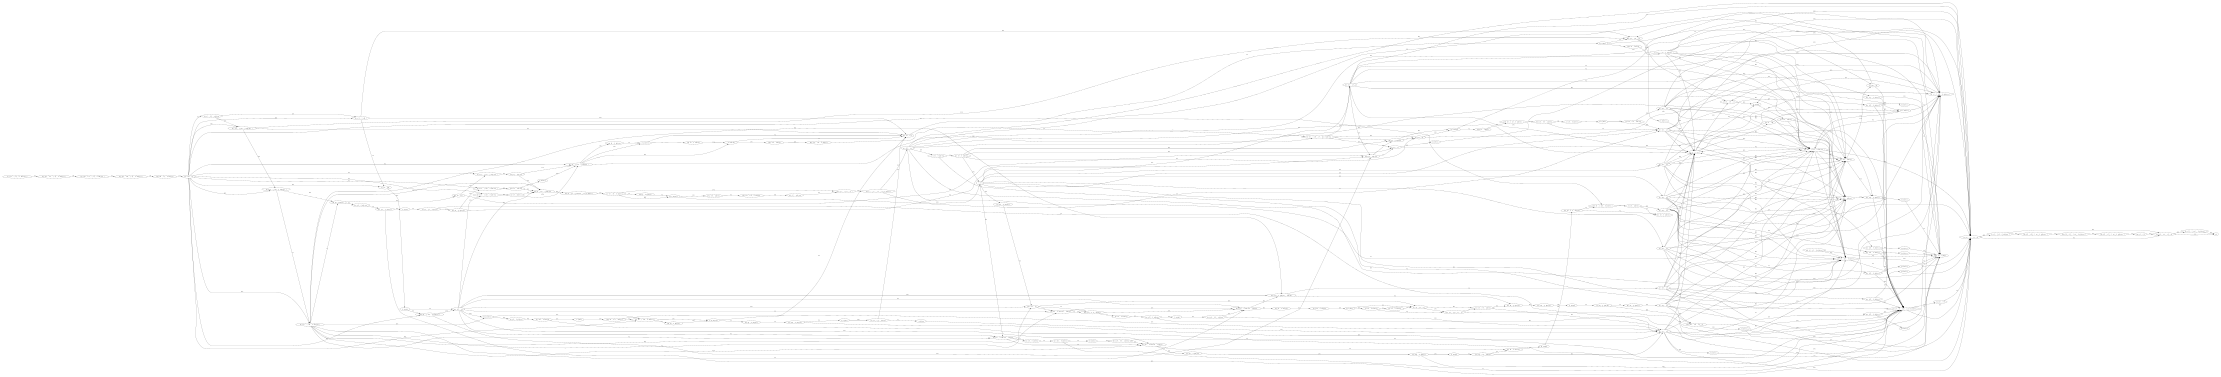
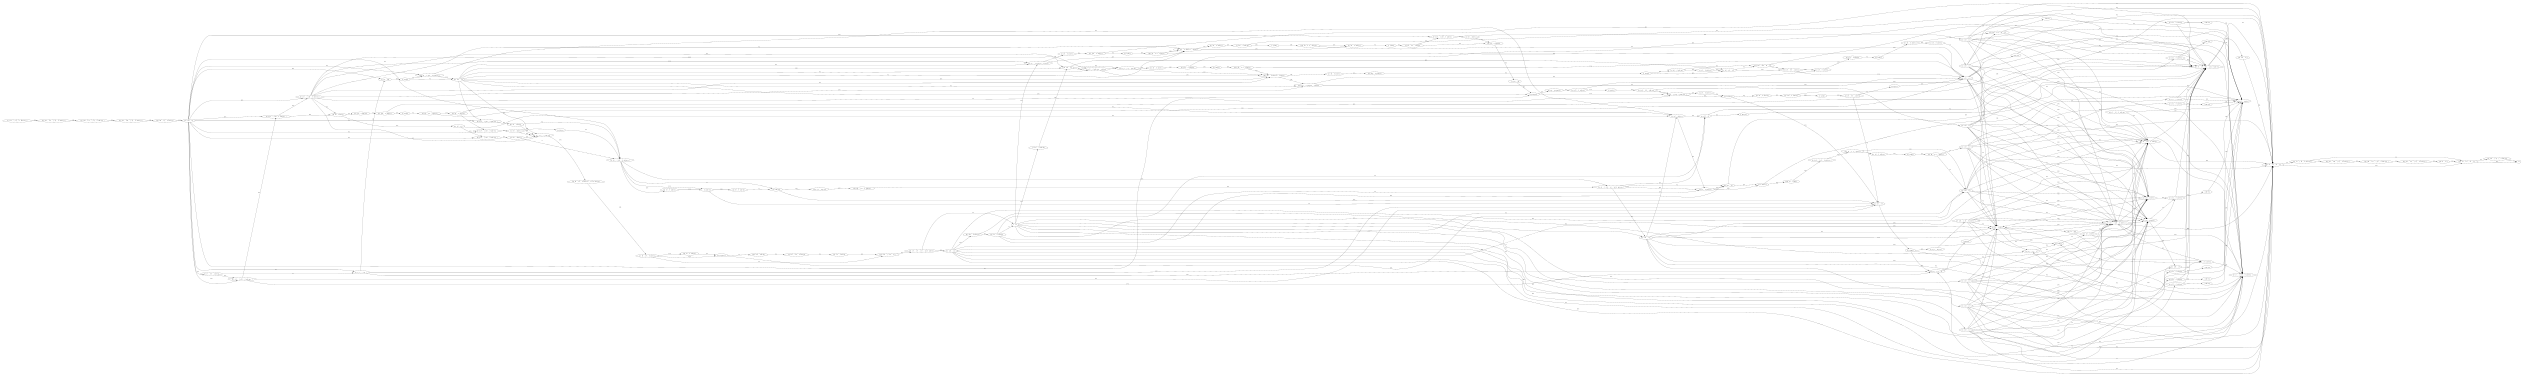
  digraph {
    fontname="Roboto Mono"
    rankdir=LR
    node [fontname="Roboto Mono"]
    edge [fontname="Roboto Mono"]
    n1 [label="str x23 , [ sp , #- address ]!"]
    n2 [label="stp x22 , x21 , [ sp , # address ]"]
    n3 [label="stp x20 , x19 , [ sp , # address ]"]
    n4 [label="stp x29 , x30 , [ sp , # address ]"]
    n5 [label="add x29 , sp , # address"]
    n6 [label="mov x20 , x0"]
    n7 [label="tbz w1 , # 0 , address"]
    n8 [label="ldr x19 , [ x20 ]"]
    n9 [label="ldr x19 , [ x20 , # address ]"]
    n10 [label="mov x0 , x20"]
    n11 [label="ldrb w8 , [ x20 , # address ]"]
    n12 [label="ldrb w9 , [ x20 , # address ]"]
    n13 [label="ldr w9 , [ x20 , # address ]"]
    n14 [label="ldrb w8 , [ x20 , # address ]"]
    n15 [label="ldr w21 , [ x20 , # address ]"]
    n16 [label="ldrb w9 , [ x20 , # address ]"]
    n17 [label="ldrb w9 , [ x20 , # address ]"]
    n18 [label="ldrb w8 , [ x20 , # address ]"]
    n19 [label="ldr w8 , [ x20 , # address ]"]
    n20 [label="mov x0 , x19"]
    n21 [label="add x19 , x19 , x0"]
    n22 [label="bl symbol"]
    n23 [label="mov w21 , w0"]
    n24 [label="cbnz w4 , address"]
    n25 [label="cbz w9 , address"]
    n26 [label="cmp w9 , # address"]
    n27 [label="b.eq address"]
    n28 [label="b.ne address"]
    n29 [label="ldr w9 , [ x10 , x9 , lsl # address ]"]
    n30 [label="cbz w8 , address"]
    n31 [label="and w9 , w21 , # address"]
    n32 [label="tbz w21 , # address , address"]
    n33 [label="cset w19 , eq"]
    n34 [label="tbz w21 , # address , address"]
    n35 [label="tbnz w21 , # address , address"]
    n36 [label="tbz w21 , # address , address"]
    n37 [label="tbnz w21 , # address , address"]
    n38 [label="b.eq address"]
    n39 [label="cbnz w9 , address"]
    n40 [label="cbnz w9 , address"]
    n41 [label="cbz w8 , address"]
    n42 [label="cmp w8 , # address"]
    n43 [label="b.lo address"]
    n44 [label="bl symbol"]
    n45 [label="b address"]
    n46 [label="sub x0 , x19 , x2"]
    n47 [label="mov w22 , w9"]
    n48 [label="cmp w9 , # address"]
    n49 [label="sub w9 , w9 , # address , lsl # address"]
    n50 [label="mov w0 , # address"]
    n51 [label="tbnz w19 , # 0 , address"]
    n52 [label="orr w8 , w0 , w19"]
    n53 [label="mov w0 , # address"]
    n54 [label="mov w0 , # address"]
    n55 [label="mov w0 , # address"]
    n56 [label="mov w0 , # address"]
    n57 [label="mov x23 , xzr"]
    n58 [label="mov w0 , # address"]
    n59 [label="cmp w9 , # address"]
    n60 [label="adrp x10 , address"]
    n61 [label="mov w22 , w9"]
    n62 [label="mov x23 , xzr"]
    n63 [label="lsr w9 , w9 , # address"]
    n64 [label="mov w0 , # address"]
    n65 [label="mov w8 , wzr"]
    n66 [label="mov w22 , # address"]
    n67 [label="bl symbol"]
    n68 [label="add x9 , x9 , w22 , uxtw # address"]
    n69 [label="adrp x8 , address"]
    n70 [label="mov x20 , x0"]
    n71 [label="cmp w9 , # address"]
    n72 [label="b.hi address"]
    n73 [label="ldrb w12 , [ x10 , x9 ]"]
    n74 [label="mov x23 , xzr"]
    n75 [label="adrp x10 , address"]
    n76 [label="add x11 , x11 , x12 , lsl # address"]
    n77 [label="cbz x23 , address"]
    n78 [label="mov w22 , # address"]
    n79 [label="ldr x2 , [ x23 ]"]
    n80 [label="add x8 , x23 , # address"]
    n81 [label="csel x8 , x9 , x8 , eq"]
    n82 [label="ldr x23 , [ x23 , # address ]"]
    n83 [label="ldr x1 , [ x23 , # address ]"]
    n84 [label="cbz x23 , address"]
    n85 [label="add x10 , x10 , # address"]
    n86 [label="mov w22 , # address"]
    n87 [label="b address"]
    n88 [label="b.hi address"]
    n89 [label="cmp x2 , x20"]
    n90 [label="bl symbol"]
    n91 [label="ldr x9 , [ x8 , # address ]"]
    n92 [label="csel x0 , xzr , x8 , eq"]
    n93 [label="adr x11 , address"]
    n94 [label="tbz w0 , # 0 , address"]
    n95 [label="cmp x23 , # 0"]
    n96 [label="mov w8 , # address"]
    n97 [label="mov x23 , xzr"]
    n98 [label="b address"]
    n99 [label="adrp x9 , symbol"]
    n100 [label="ldr x23 , [ x8 , # address ]"]
    n101 [label="b address"]
    n102 [label="add x10 , x10 , # address"]
    n103 [label="add x9 , x9 , # address"]
    n104 [label="mov x23 , xzr"]
    n105 [label="br x11"]
    n106 [label="mov w22 , # address"]
    n107 [label="mov x23 , xzr"]
    n108 [label="tst w21 , # address"]
    n109 [label="mov x23 , xzr"]
    n110 [label="mov x23 , xzr"]
    n111 [label="mov w9 , # address"]
    n112 [label="b address"]
    n113 [label="b.ne address"]
    n114 [label="mov w22 , # address"]
    n115 [label="mov w22 , # address"]
    n116 [label="mov w22 , # address"]
    n117 [label="b address"]
    n118 [label="b address"]
    n119 [label="mov w22 , # address"]
    n120 [label="b address"]
    n121 [label="b address"]
    n122 [label="cbnz w0 , address"]
    n123 [label="ldp x29 , x30 , [ sp , # address ]"]
    n124 [label="ldr x23 , [ sp ] , # address"]
    n125 [label=ret]
    n126 [label="ldp x20 , x19 , [ sp , # address ]"]
    n127 [label="ldp x22 , x21 , [ sp , # address ]"]
    n128 [label="cmp x9 , # 0"]
    n129 [label="adrp x8 , symbol"]
    n130 [label="mov w0 , # address"]
    n131 [label="csel w22 , w20 , w9 , ne"]
    n132 [label="tbnz w8 , # 0 , address"]
    n133 [label="mov w20 , # address"]
    n134 [label="mov w22 , # address"]
    n135 [label="bl symbol"]
    n136 [label="mov w22 , # address"]
    n137 [label="bl symbol"]
    n138 [label="ldrb w8 , [ x8 , # address ]"]
    n139 [label="tbnz w8 , # 0 , address"]
    n140 [label="bl symbol"]
    n141 [label="mov w19 , # address"]
    n142 [label="mov w22 , # address"]
    n143 [label="bl symbol"]
    n144 [label="tbz w0 , # 0 , address"]
    n145 [label="bl symbol"]
    n146 [label="tbnz w0 , # 0 , address"]
    n147 [label="mov w0 , # address"]
    n148 [label="bl symbol"]
    n149 [label="tbz w0 , # 0 , address"]
    n150 [label="tst w0 , # address"]
    n151 [label="mov w9 , # address"]
    n152 [label="bl symbol"]
    n153 [label="b address"]
    n154 [label="tbnz w0 , # 0 , address"]
    n155 [label="mov w8 , # address"]
+   n156 [label="tst w21 , w8"]
    n157 [label="mov x23 , xzr"]
    n158 [label="tbnz w0 , # 0 , address"]
    n159 [label="mov x23 , xzr"]
    n160 [label="mov w22 , # address"]
    n161 [label="tst w0 , # address"]
    n162 [label="mov w8 , # address"]
    n163 [label="csel w22 , w19 , w8 , ne"]
    n164 [label="mov x23 , xzr"]
    n165 [label="b address"]
    n166 [label="mov w22 , # address"]
    n167 [label="mov w0 , # address"]
    n168 [label="bl symbol"]
    n169 [label="mov w22 , # address"]
    n170 [label="b address"]
    n171 [label="mov w22 , # address"]
    n172 [label="bl symbol"]
    n173 [label="tbnz w0 , # 0 , address"]
    n174 [label="tbz w0 , # 0 , address"]
    n175 [label="b address"]
    n1 -> n2 [label=CFG]
    n2 -> n3 [label=CFG]
    n3 -> n4 [label=CFG]
    n4 -> n5 [label=CFG]
    n5 -> n6 [label=CFG]
    n6 -> n7 [label=CFG]
    n6 -> n8 [label=DFG]
    n6 -> n9 [label=DFG]
    n6 -> n10 [label=DFG]
    n6 -> n11 [label=DFG]
    n6 -> n12 [label=DFG]
    n6 -> n13 [label=DFG]
    n6 -> n14 [label=DFG]
    n6 -> n15 [label=DFG]
    n6 -> n16 [label=DFG]
    n6 -> n17 [label=DFG]
    n6 -> n18 [label=DFG]
    n6 -> n19 [label=DFG]
    n7 -> n8 [label=CFG]
    n7 -> n9 [label=CFG]
    n8 -> n10 [label=CFG]
    n8 -> n20 [label=DFG]
    n8 -> n21 [label=DFG]
    n9 -> n14 [label=CFG]
    n9 -> n20 [label=DFG]
    n9 -> n21 [label=DFG]
    n10 -> n22 [label=DFG]
    n11 -> n23 [label=CFG]
    n11 -> n24 [label=DFG]
    n12 -> n25 [label=DFG]
    n13 -> n26 [label=CFG]
    n13 -> n27 [label=DFG]
    n13 -> n28 [label=DFG]
    n13 -> n29 [label=DFG]
    n14 -> n15 [label=CFG]
    n14 -> n30 [label=DFG]
    n15 -> n30 [label=CFG]
    n15 -> n31 [label=DFG]
    n15 -> n32 [label=DFG]
    n15 -> n33 [label=DFG]
    n15 -> n34 [label=DFG]
    n15 -> n35 [label=DFG]
    n15 -> n36 [label=DFG]
    n15 -> n37 [label=DFG]
    n15 -> n38 [label=DFG]
    n16 -> n39 [label=DFG]
    n17 -> n40 [label=DFG]
    n18 -> n41 [label=DFG]
    n19 -> n42 [label=CFG]
    n19 -> n43 [label=DFG]
    n20 -> n44 [label=DFG]
    n21 -> n45 [label=CFG]
    n21 -> n46 [label=DFG]
    n22 -> n11 [label=CFG]
    n22 -> n23 [label=DFG]
    n23 -> n12 [label=CFG]
    n23 -> n31 [label=DFG]
    n23 -> n32 [label=DFG]
    n23 -> n33 [label=DFG]
    n23 -> n34 [label=DFG]
    n23 -> n35 [label=DFG]
    n23 -> n36 [label=DFG]
    n23 -> n37 [label=DFG]
    n23 -> n38 [label=DFG]
    n24 -> n47 [label=CFG]
    n24 -> n48 [label=CFG]
    n25 -> n13 [label=CFG]
    n25 -> n31 [label=CFG]
    n26 -> n27 [label=CFG]
    n27 -> n20 [label=CFG]
    n27 -> n59 [label=CFG]
    n28 -> n20 [label=CFG]
    n28 -> n60 [label=CFG]
    n29 -> n47 [label=DFG]
    n29 -> n48 [label=DFG]
    n29 -> n61 [label=DFG]
    n29 -> n62 [label=CFG]
    n30 -> n64 [label=CFG]
    n30 -> n65 [label=CFG]
    n31 -> n49 [label=DFG]
    n32 -> n36 [label=CFG]
    n32 -> n50 [label=CFG]
    n33 -> n34 [label=CFG]
    n33 -> n51 [label=DFG]
    n33 -> n52 [label=DFG]
    n34 -> n35 [label=CFG]
    n34 -> n51 [label=CFG]
    n35 -> n37 [label=CFG]
    n35 -> n53 [label=CFG]
    n36 -> n54 [label=CFG]
    n36 -> n55 [label=CFG]
    n37 -> n56 [label=CFG]
    n37 -> n57 [label=CFG]
    n38 -> n19 [label=CFG]
    n38 -> n58 [label=CFG]
    n39 -> n13 [label=CFG]
    n39 -> n31 [label=CFG]
    n40 -> n31 [label=CFG]
    n40 -> n121 [label=CFG]
    n41 -> n155 [label=CFG]
    n41 -> n157 [label=CFG]
    n42 -> n43 [label=CFG]
    n43 -> n20 [label=CFG]
    n43 -> n167 [label=CFG]
    n44 -> n21 [label=DFG]
    n44 -> n69 [label=CFG]
    n44 -> n70 [label=DFG]
    n45 -> n79 [label=CFG]
    n46 -> n90 [label=DFG]
    n47 -> n68 [label=DFG]
    n47 -> n112 [label=CFG]
    n48 -> n61 [label=CFG]
    n48 -> n113 [label=DFG]
    n49 -> n63 [label=DFG]
    n50 -> n119 [label=CFG]
    n51 -> n35 [label=CFG]
    n51 -> n130 [label=CFG]
    n52 -> n131 [label=CFG]
    n52 -> n132 [label=DFG]
    n53 -> n133 [label=CFG]
    n54 -> n135 [label=CFG]
    n55 -> n136 [label=CFG]
    n56 -> n141 [label=CFG]
    n57 -> n77 [label=DFG]
    n57 -> n79 [label=DFG]
    n57 -> n80 [label=DFG]
    n57 -> n81 [label=DFG]
    n57 -> n82 [label=DFG]
    n57 -> n83 [label=DFG]
    n57 -> n84 [label=DFG]
    n57 -> n142 [label=CFG]
    n58 -> n166 [label=CFG]
    n59 -> n28 [label=CFG]
    n60 -> n102 [label=CFG]
    n61 -> n68 [label=DFG]
    n61 -> n113 [label=CFG]
    n62 -> n24 [label=CFG]
    n62 -> n77 [label=DFG]
    n62 -> n79 [label=DFG]
    n62 -> n80 [label=DFG]
    n62 -> n81 [label=DFG]
    n62 -> n82 [label=DFG]
    n62 -> n83 [label=DFG]
    n62 -> n84 [label=DFG]
    n63 -> n71 [label=CFG]
    n63 -> n72 [label=DFG]
    n63 -> n73 [label=DFG]
    n64 -> n66 [label=CFG]
    n65 -> n16 [label=CFG]
    n65 -> n24 [label=DFG]
    n66 -> n67 [label=CFG]
    n66 -> n68 [label=DFG]
    n67 -> n94 [label=DFG]
    n68 -> n81 [label=DFG]
    n68 -> n95 [label=CFG]
    n69 -> n100 [label=CFG]
    n70 -> n21 [label=CFG]
    n70 -> n88 [label=DFG]
    n71 -> n72 [label=CFG]
    n72 -> n74 [label=CFG]
    n72 -> n75 [label=CFG]
    n73 -> n76 [label=DFG]
    n74 -> n77 [label=DFG]
    n74 -> n78 [label=CFG]
    n74 -> n79 [label=DFG]
    n74 -> n80 [label=DFG]
    n74 -> n81 [label=DFG]
    n74 -> n82 [label=DFG]
    n74 -> n83 [label=DFG]
    n74 -> n84 [label=DFG]
    n75 -> n85 [label=CFG]
    n76 -> n104 [label=CFG]
    n76 -> n105 [label=DFG]
    n77 -> n70 [label=CFG]
    n77 -> n86 [label=CFG]
    n78 -> n68 [label=DFG]
    n78 -> n87 [label=CFG]
    n79 -> n46 [label=DFG]
    n79 -> n88 [label=DFG]
    n79 -> n89 [label=CFG]
    n79 -> n90 [label=DFG]
    n80 -> n68 [label=CFG]
    n80 -> n81 [label=DFG]
    n81 -> n91 [label=DFG]
    n81 -> n92 [label=DFG]
    n82 -> n77 [label=DFG]
    n82 -> n79 [label=DFG]
    n82 -> n80 [label=DFG]
    n82 -> n81 [label=DFG]
    n82 -> n83 [label=DFG]
    n82 -> n84 [label=DFG]
    n83 -> n46 [label=CFG]
    n83 -> n90 [label=DFG]
    n84 -> n79 [label=CFG]
    n84 -> n86 [label=CFG]
    n85 -> n93 [label=CFG]
    n86 -> n68 [label=DFG]
    n86 -> n101 [label=CFG]
    n87 -> n99 [label=CFG]
    n88 -> n82 [label=CFG]
    n88 -> n83 [label=CFG]
    n89 -> n88 [label=CFG]
    n90 -> n122 [label=DFG]
    n91 -> n92 [label=DFG]
    n91 -> n123 [label=CFG]
    n92 -> n124 [label=CFG]
    n92 -> n125 [label=DFG]
    n93 -> n73 [label=CFG]
    n94 -> n96 [label=CFG]
    n94 -> n97 [label=CFG]
    n95 -> n81 [label=CFG]
    n96 -> n17 [label=CFG]
    n96 -> n24 [label=DFG]
    n97 -> n77 [label=DFG]
    n97 -> n79 [label=DFG]
    n97 -> n80 [label=DFG]
    n97 -> n81 [label=DFG]
    n97 -> n82 [label=DFG]
    n97 -> n83 [label=DFG]
    n97 -> n84 [label=DFG]
    n97 -> n98 [label=CFG]
    n98 -> n99 [label=CFG]
    n100 -> n77 [label=DFG]
    n100 -> n79 [label=DFG]
    n100 -> n80 [label=DFG]
    n100 -> n81 [label=DFG]
    n100 -> n82 [label=DFG]
    n100 -> n83 [label=DFG]
    n100 -> n84 [label=DFG]
    n101 -> n99 [label=CFG]
    n102 -> n29 [label=CFG]
    n103 -> n80 [label=CFG]
    n103 -> n99 [label=CFG]
    n104 -> n77 [label=DFG]
    n104 -> n79 [label=DFG]
    n104 -> n80 [label=DFG]
    n104 -> n81 [label=DFG]
    n104 -> n82 [label=DFG]
    n104 -> n83 [label=DFG]
    n104 -> n84 [label=DFG]
    n104 -> n106 [label=CFG]
    n105 -> n32 [label=CFG]
    n105 -> n62 [label=CFG]
    n105 -> n74 [label=CFG]
    n105 -> n99 [label=CFG]
    n105 -> n107 [label=CFG]
    n105 -> n108 [label=CFG]
    n105 -> n109 [label=CFG]
    n105 -> n110 [label=CFG]
    n106 -> n68 [label=DFG]
    n106 -> n111 [label=CFG]
    n107 -> n77 [label=DFG]
    n107 -> n79 [label=DFG]
    n107 -> n80 [label=DFG]
    n107 -> n81 [label=DFG]
    n107 -> n82 [label=DFG]
    n107 -> n83 [label=DFG]
    n107 -> n84 [label=DFG]
    n107 -> n114 [label=CFG]
    n108 -> n33 [label=CFG]
    n109 -> n77 [label=DFG]
    n109 -> n79 [label=DFG]
    n109 -> n80 [label=DFG]
    n109 -> n81 [label=DFG]
    n109 -> n82 [label=DFG]
    n109 -> n83 [label=DFG]
    n109 -> n84 [label=DFG]
    n109 -> n115 [label=CFG]
    n110 -> n77 [label=DFG]
    n110 -> n79 [label=DFG]
    n110 -> n80 [label=DFG]
    n110 -> n81 [label=DFG]
    n110 -> n82 [label=DFG]
    n110 -> n83 [label=DFG]
    n110 -> n84 [label=DFG]
    n110 -> n116 [label=CFG]
    n111 -> n47 [label=DFG]
    n111 -> n48 [label=DFG]
    n111 -> n61 [label=DFG]
    n111 -> n105 [label=CFG]
    n112 -> n99 [label=CFG]
    n113 -> n99 [label=CFG]
    n113 -> n129 [label=CFG]
    n114 -> n68 [label=DFG]
    n114 -> n117 [label=CFG]
    n115 -> n68 [label=DFG]
    n115 -> n118 [label=CFG]
    n116 -> n68 [label=DFG]
    n116 -> n120 [label=CFG]
    n117 -> n99 [label=CFG]
    n118 -> n99 [label=CFG]
    n119 -> n68 [label=DFG]
    n119 -> n137 [label=CFG]
    n120 -> n99 [label=CFG]
    n121 -> n13 [label=CFG]
    n122 -> n82 [label=CFG]
    n122 -> n86 [label=CFG]
    n123 -> n126 [label=CFG]
    n124 -> n125 [label=CFG]
    n126 -> n127 [label=CFG]
    n127 -> n128 [label=CFG]
    n128 -> n92 [label=CFG]
    n129 -> n138 [label=CFG]
    n130 -> n134 [label=CFG]
    n131 -> n68 [label=DFG]
    n131 -> n132 [label=CFG]
    n132 -> n56 [label=CFG]
    n132 -> n97 [label=CFG]
    n133 -> n140 [label=CFG]
    n134 -> n68 [label=DFG]
    n134 -> n143 [label=CFG]
    n135 -> n144 [label=DFG]
    n136 -> n68 [label=DFG]
    n136 -> n145 [label=CFG]
    n137 -> n146 [label=DFG]
    n138 -> n139 [label=DFG]
    n139 -> n74 [label=CFG]
    n139 -> n147 [label=CFG]
    n140 -> n52 [label=DFG]
    n140 -> n150 [label=DFG]
    n141 -> n152 [label=CFG]
    n142 -> n68 [label=DFG]
    n142 -> n153 [label=CFG]
    n143 -> n154 [label=DFG]
    n144 -> n18 [label=CFG]
    n144 -> n155 [label=CFG]
    n145 -> n158 [label=DFG]
    n146 -> n36 [label=CFG]
    n146 -> n97 [label=CFG]
    n147 -> n148 [label=CFG]
    n148 -> n149 [label=DFG]
    n149 -> n74 [label=CFG]
    n149 -> n159 [label=CFG]
    n150 -> n131 [label=DFG]
    n150 -> n151 [label=CFG]
    n151 -> n52 [label=CFG]
    n152 -> n161 [label=DFG]
    n153 -> n99 [label=CFG]
    n154 -> n35 [label=CFG]
    n154 -> n97 [label=CFG]
+   n155 -> n156 [label=CFG]
+   n156 -> n38 [label=CFG]
    n157 -> n77 [label=DFG]
    n157 -> n79 [label=DFG]
    n157 -> n80 [label=DFG]
    n157 -> n81 [label=DFG]
    n157 -> n82 [label=DFG]
    n157 -> n83 [label=DFG]
    n157 -> n84 [label=DFG]
    n157 -> n169 [label=CFG]
    n158 -> n54 [label=CFG]
    n158 -> n97 [label=CFG]
    n159 -> n77 [label=DFG]
    n159 -> n79 [label=DFG]
    n159 -> n80 [label=DFG]
    n159 -> n81 [label=DFG]
    n159 -> n82 [label=DFG]
    n159 -> n83 [label=DFG]
    n159 -> n84 [label=DFG]
    n159 -> n160 [label=CFG]
    n160 -> n68 [label=DFG]
    n160 -> n99 [label=CFG]
    n161 -> n162 [label=CFG]
    n161 -> n163 [label=DFG]
    n162 -> n164 [label=CFG]
    n163 -> n68 [label=DFG]
    n163 -> n165 [label=CFG]
    n164 -> n77 [label=DFG]
    n164 -> n79 [label=DFG]
    n164 -> n80 [label=DFG]
    n164 -> n81 [label=DFG]
    n164 -> n82 [label=DFG]
    n164 -> n83 [label=DFG]
    n164 -> n84 [label=DFG]
    n164 -> n163 [label=CFG]
    n165 -> n99 [label=CFG]
    n166 -> n68 [label=DFG]
    n166 -> n168 [label=CFG]
    n167 -> n171 [label=CFG]
    n168 -> n173 [label=DFG]
    n169 -> n68 [label=DFG]
    n169 -> n170 [label=CFG]
    n170 -> n99 [label=CFG]
    n171 -> n68 [label=DFG]
    n171 -> n172 [label=CFG]
    n172 -> n174 [label=DFG]
    n173 -> n19 [label=CFG]
    n173 -> n97 [label=CFG]
    n174 -> n20 [label=CFG]
    n174 -> n175 [label=CFG]
    n175 -> n97 [label=CFG]
  }
